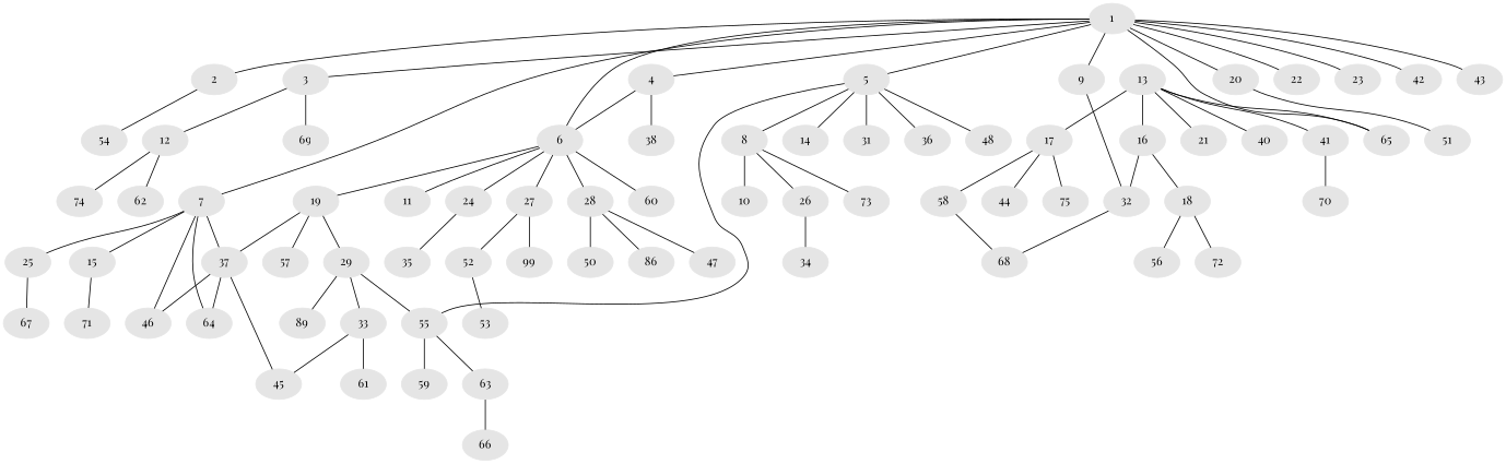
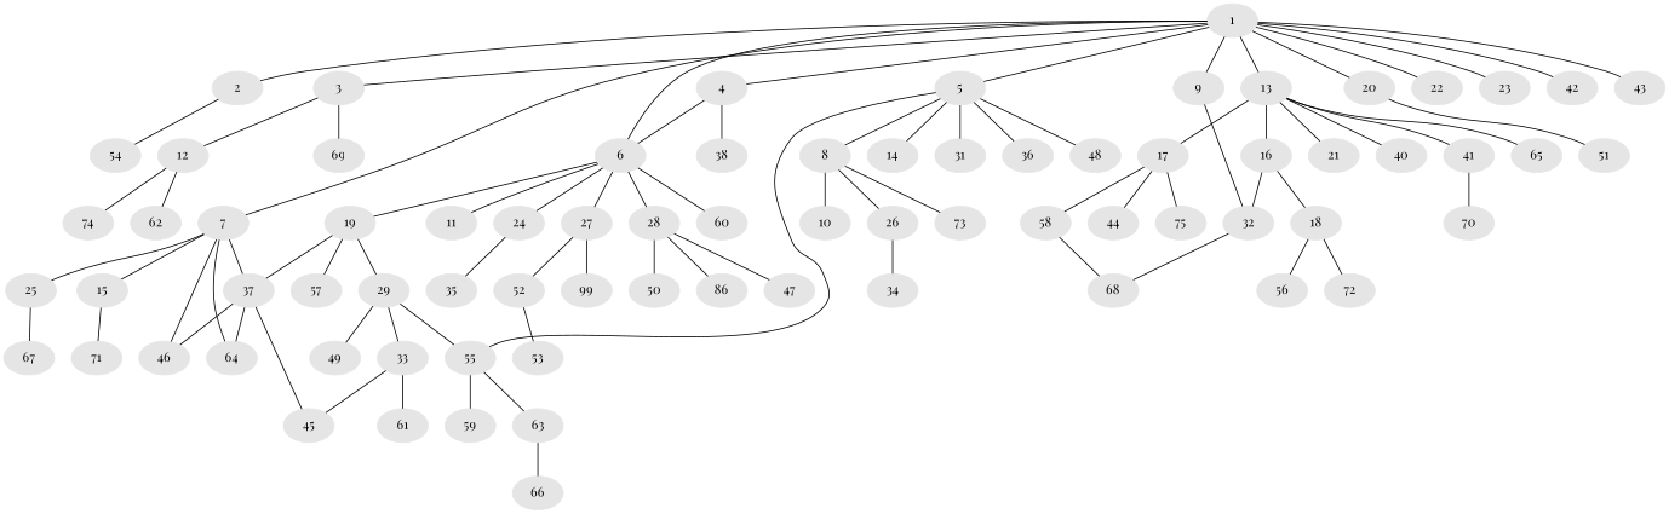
  graph {
    fontname="Playfair Display"
    node [color=gray90 fontname="Playfair Display" style=filled]
    edge [fontname="Playfair Display"]
    1
    2
    3
    4
    5
    6
    7
    9
    13
    20
    22
    23
    42
    43
    54
    12
    69
    38
    8
    14
    31
    36
    48
    55
    11
    19
    24
    27
    28
    60
    15
    25
    37
    46
    64
    32
    16
    17
    21
    40
    41
    65
    51
    62
    74
    10
    26
    73
    59
    63
    29
    57
    35
    n54 [label=99]
    52
    47
    50
    n58 [label=86]
    71
    67
    45
    34
    68
    18
    44
    58
    75
    70
    56
    72
    33
-   49 [label=89]
+   49
    53
    61
    66
    1 -- 2
    1 -- 3
    1 -- 4
    1 -- 5
    1 -- 6
    1 -- 7
    1 -- 9
-   1 -- 65
+   1 -- 13
    1 -- 20
    1 -- 22
    1 -- 23
    1 -- 42
    1 -- 43
    2 -- 54
    3 -- 12
    3 -- 69
    4 -- 6
    4 -- 38
    5 -- 8
    5 -- 14
    5 -- 31
    5 -- 36
    5 -- 48
    5 -- 55
    6 -- 11
    6 -- 19
    6 -- 24
    6 -- 27
    6 -- 28
    6 -- 60
    7 -- 15
    7 -- 25
    7 -- 37
    7 -- 46
    7 -- 64
    9 -- 32
    13 -- 16
    13 -- 17
    13 -- 21
    13 -- 40
    13 -- 41
    13 -- 65
    20 -- 51
    12 -- 62
    12 -- 74
    8 -- 10
    8 -- 26
    8 -- 73
    55 -- 59
    55 -- 63
    19 -- 37
    19 -- 29
    19 -- 57
    24 -- 35
    27 -- n54
    27 -- 52
    28 -- 47
    28 -- 50
    28 -- n58
    15 -- 71
    25 -- 67
    37 -- 46
    37 -- 64
    37 -- 45
    32 -- 68
    16 -- 32
    16 -- 18
    17 -- 44
    17 -- 58
    17 -- 75
    41 -- 70
    26 -- 34
    63 -- 66
    29 -- 55
    29 -- 33
    29 -- 49
    52 -- 53
    18 -- 56
    18 -- 72
    58 -- 68
    33 -- 45
    33 -- 61
  }
